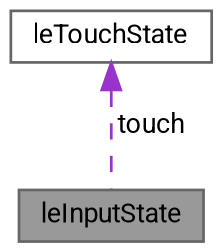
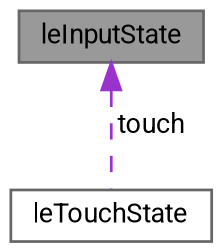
  digraph {
    fontname=Roboto
    node [color=gray40 fontname=Roboto fontsize=10 shape=box style=filled]
    n1 [fillcolor=grey60 fontcolor=black height=0.2 label=leInputState width=0.4]
    n2 [fillcolor=white height=0.2 label=leTouchState width=0.4]
-   n2 -> n1 [color=darkorchid3 dir=back fontname=Roboto fontsize=10 label=" touch" labelfontname=Helvetica labelfontsize=10 style=dashed]
+   n1 -> n2 [color=darkorchid3 dir=back fontname=Roboto fontsize=10 label=" touch" labelfontname=Helvetica labelfontsize=10 style=dashed]
  }
